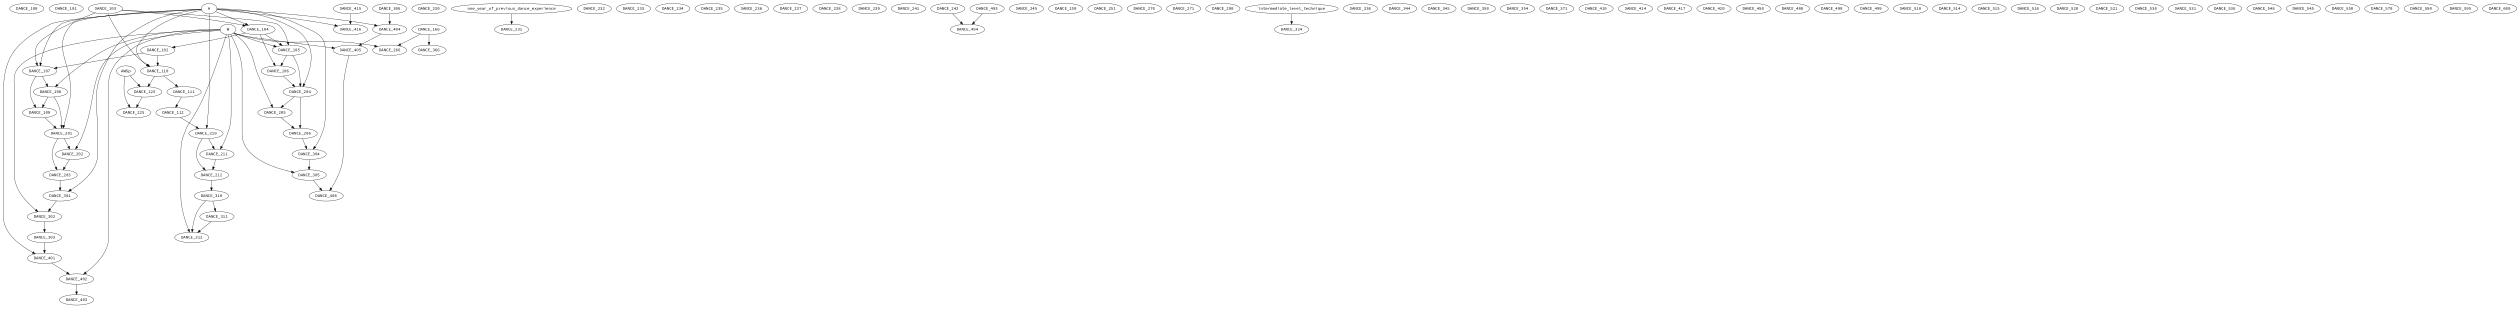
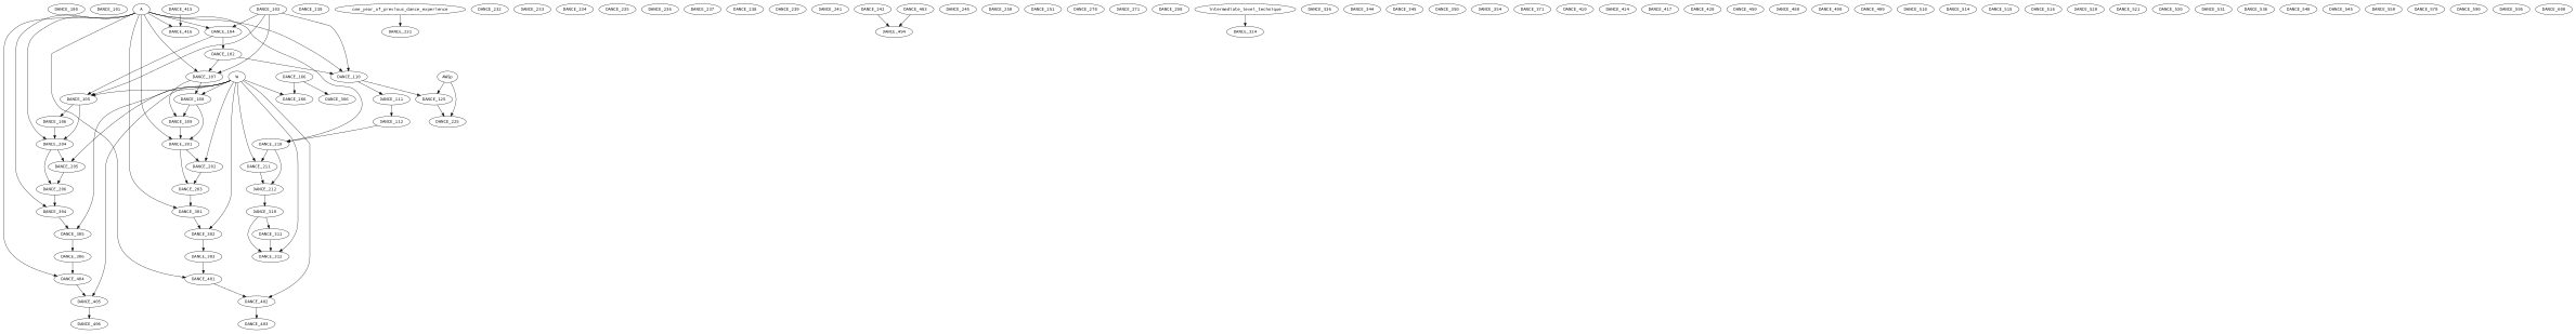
  digraph {
    fontname="Source Code Pro"
    node [fontname="Source Code Pro"]
    edge [color=black fontname="Source Code Pro"]
    DANCE_100
    DANCE_101
    DANCE_102
    DANCE_107
    DANCE_110
    DANCE_104
    DANCE_105
    DANCE_106
    DANCE_108
    DANCE_109
    DANCE_111
    DANCE_125
    DANCE_103
    DANCE_204
    A
    DANCE_201
    DANCE_210
    DANCE_301
    DANCE_304
    DANCE_401
    DANCE_404
    DANCE_416
    DANCE_202
    DANCE_203
    DANCE_205
    DANCE_206
    DANCE_211
    DANCE_212
    DANCE_302
    DANCE_305
    DANCE_310
    DANCE_311
    DANCE_312
    DANCE_402
    DANCE_405
    W
    DANCE_266
    DANCE_303
    DANCE_306
    DANCE_403
    DANCE_406
    DANCE_112
    DANCE_225
    AWSp
    DANCE_166
    DANCE_366
    DANCE_230
    one_year_of_previous_dance_experience
    DANCE_231
    DANCE_232
    DANCE_233
    DANCE_234
    DANCE_235
    DANCE_236
    DANCE_237
    DANCE_238
    DANCE_239
    DANCE_241
    DANCE_242
    DANCE_494
    DANCE_245
    DANCE_250
    DANCE_251
    DANCE_270
    DANCE_271
    DANCE_290
    intermediate_level_technique
    DANCE_324
    DANCE_336
    DANCE_344
    DANCE_345
    DANCE_350
    DANCE_354
    DANCE_371
    DANCE_410
    DANCE_414
    DANCE_415
    DANCE_417
    DANCE_420
    DANCE_450
    DANCE_480
    DANCE_490
    DANCE_493
    DANCE_499
    DANCE_510
    DANCE_514
    DANCE_515
    DANCE_516
    DANCE_520
    DANCE_521
    DANCE_530
    DANCE_531
    DANCE_536
    n94 [label=DANCE_548]
    DANCE_545
    DANCE_550
    DANCE_570
    DANCE_590
    DANCE_595
    DANCE_600
    DANCE_102 -> DANCE_107
    DANCE_102 -> DANCE_110
    DANCE_107 -> DANCE_108
    DANCE_107 -> DANCE_109
    DANCE_110 -> DANCE_111
    DANCE_110 -> DANCE_125
    DANCE_104 -> DANCE_102
    DANCE_104 -> DANCE_105
-   DANCE_104 -> DANCE_106
    DANCE_105 -> DANCE_106
    DANCE_105 -> DANCE_204
    DANCE_106 -> DANCE_204
    DANCE_108 -> DANCE_109
    DANCE_108 -> DANCE_201
    DANCE_109 -> DANCE_201
    DANCE_111 -> DANCE_112
    DANCE_125 -> DANCE_225
    DANCE_103 -> DANCE_107
    DANCE_103 -> DANCE_110
    DANCE_103 -> DANCE_104
    DANCE_103 -> DANCE_105
    DANCE_204 -> DANCE_205
    DANCE_204 -> DANCE_206
    A -> DANCE_107
    A -> DANCE_110
    A -> DANCE_104
    A -> DANCE_204
    A -> DANCE_201
    A -> DANCE_210
    A -> DANCE_301
    A -> DANCE_304
    A -> DANCE_401
    A -> DANCE_404
    A -> DANCE_416
    DANCE_201 -> DANCE_202
    DANCE_201 -> DANCE_203
    DANCE_210 -> DANCE_211
    DANCE_210 -> DANCE_212
    DANCE_301 -> DANCE_302
    DANCE_304 -> DANCE_305
    DANCE_401 -> DANCE_402
    DANCE_404 -> DANCE_405
    DANCE_202 -> DANCE_203
    DANCE_203 -> DANCE_301
    DANCE_205 -> DANCE_206
    DANCE_206 -> DANCE_304
    DANCE_211 -> DANCE_212
    DANCE_212 -> DANCE_310
    DANCE_302 -> DANCE_303
-   DANCE_305 -> DANCE_406
+   DANCE_305 -> DANCE_306
    DANCE_310 -> DANCE_311
    DANCE_310 -> DANCE_312
    DANCE_311 -> DANCE_312
    DANCE_402 -> DANCE_403
    DANCE_405 -> DANCE_406
    W -> DANCE_105
    W -> DANCE_108
    W -> DANCE_202
    W -> DANCE_205
    W -> DANCE_211
    W -> DANCE_302
    W -> DANCE_305
    W -> DANCE_312
    W -> DANCE_402
    W -> DANCE_405
    W -> DANCE_266
    DANCE_303 -> DANCE_401
    DANCE_306 -> DANCE_404
    DANCE_112 -> DANCE_210
    AWSp -> DANCE_125
    AWSp -> DANCE_225
    DANCE_166 -> DANCE_266
    DANCE_166 -> DANCE_366
    one_year_of_previous_dance_experience -> DANCE_231
    DANCE_242 -> DANCE_494
    intermediate_level_technique -> DANCE_324
    DANCE_415 -> DANCE_416
    DANCE_493 -> DANCE_494
  }
